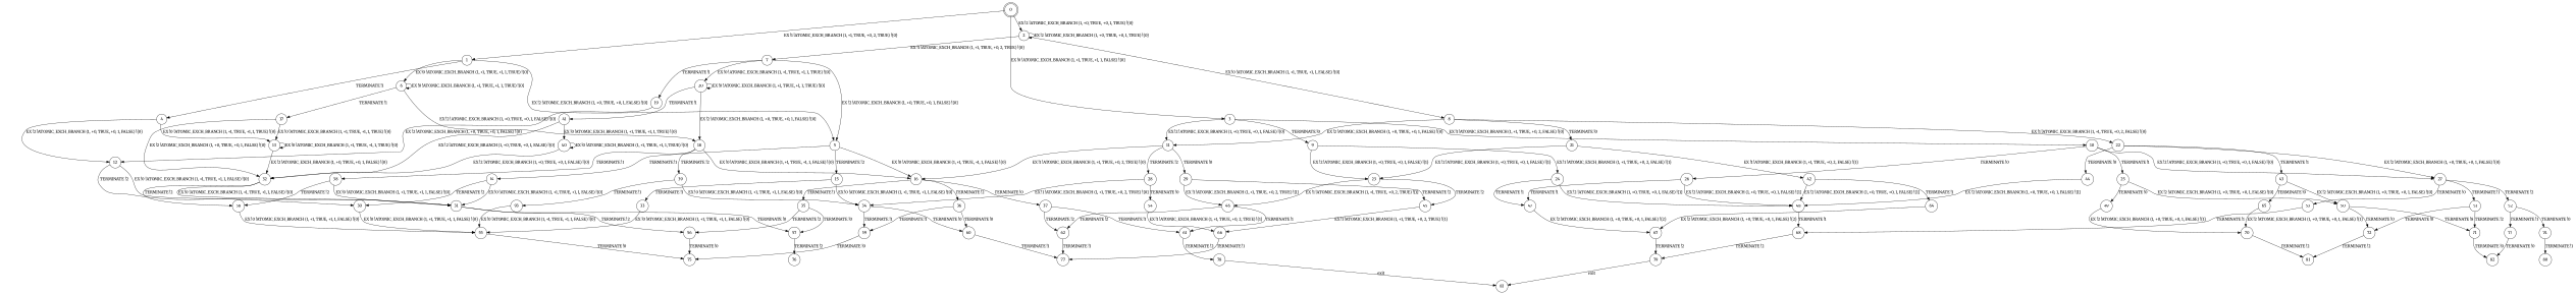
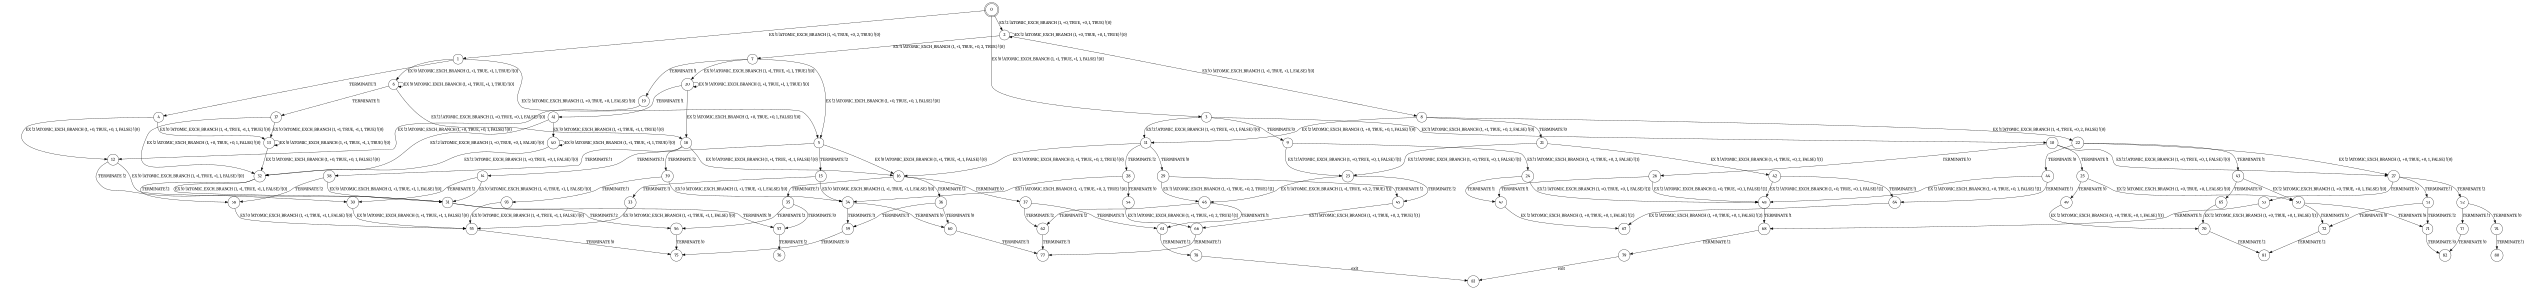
  digraph {
    fontname=Merriweather
    node [fontname=Merriweather shape=circle]
    edge [fontname=Merriweather]
    0 [peripheries=2]
    1
    2
    3
    4
    5
    6
    7
    8
    9
    10
    11
    12
    13
    14
    15
    16
    17
    18
    19
    20
    21
    22
    23
    24
    25
    26
    27
    28
    29
    30
    31
    32
    33
    34
    35
    36
    37
    38
    39
    41
    42
    43
    44
    45
    46
    47
    48
    49
    50
    51
    52
    53
    54
    55
    56
    57
    58
    59
    60
    61
    62
    n63 [label=93]
    40
    64
    65
    66
    67
    68
    70
    71
    72
    73
    74
    75
    76
    77
    78
    79
    81
    82
    80
    83
    0 -> 1 [label="EX !1 !ATOMIC_EXCH_BRANCH (1, +1, TRUE, +0, 2, TRUE) !{0}"]
    0 -> 2 [label="EX !2 !ATOMIC_EXCH_BRANCH (1, +0, TRUE, +0, 1, TRUE) !{0}"]
    0 -> 3 [label="EX !0 !ATOMIC_EXCH_BRANCH (1, +1, TRUE, +1, 1, FALSE) !{0}"]
    1 -> 4 [label="TERMINATE !1"]
    1 -> 5 [label="EX !2 !ATOMIC_EXCH_BRANCH (1, +0, TRUE, +0, 1, FALSE) !{0}"]
    1 -> 6 [label="EX !0 !ATOMIC_EXCH_BRANCH (1, +1, TRUE, +1, 1, TRUE) !{0}"]
    2 -> 2 [label="EX !2 !ATOMIC_EXCH_BRANCH (1, +0, TRUE, +0, 1, TRUE) !{0}"]
    2 -> 7 [label="EX !1 !ATOMIC_EXCH_BRANCH (1, +1, TRUE, +0, 2, TRUE) !{0}"]
    2 -> 8 [label="EX !0 !ATOMIC_EXCH_BRANCH (1, +1, TRUE, +1, 1, FALSE) !{0}"]
    3 -> 9 [label="TERMINATE !0"]
    3 -> 10 [label="EX !1 !ATOMIC_EXCH_BRANCH (1, +1, TRUE, +0, 2, FALSE) !{0}"]
    3 -> 11 [label="EX !2 !ATOMIC_EXCH_BRANCH (1, +0, TRUE, +0, 1, FALSE) !{0}"]
    4 -> 12 [label="EX !2 !ATOMIC_EXCH_BRANCH (1, +0, TRUE, +0, 1, FALSE) !{0}"]
    4 -> 13 [label="EX !0 !ATOMIC_EXCH_BRANCH (1, +1, TRUE, +1, 1, TRUE) !{0}"]
    5 -> 14 [label="TERMINATE !1"]
    5 -> 15 [label="TERMINATE !2"]
    5 -> 16 [label="EX !0 !ATOMIC_EXCH_BRANCH (1, +1, TRUE, +1, 1, FALSE) !{0}"]
    6 -> 6 [label="EX !0 !ATOMIC_EXCH_BRANCH (1, +1, TRUE, +1, 1, TRUE) !{0}"]
    6 -> 17 [label="TERMINATE !1"]
    6 -> 18 [label="EX !2 !ATOMIC_EXCH_BRANCH (1, +0, TRUE, +0, 1, FALSE) !{0}"]
    7 -> 5 [label="EX !2 !ATOMIC_EXCH_BRANCH (1, +0, TRUE, +0, 1, FALSE) !{0}"]
    7 -> 19 [label="TERMINATE !1"]
    7 -> 20 [label="EX !0 !ATOMIC_EXCH_BRANCH (1, +1, TRUE, +1, 1, TRUE) !{0}"]
    8 -> 11 [label="EX !2 !ATOMIC_EXCH_BRANCH (1, +0, TRUE, +0, 1, FALSE) !{0}"]
    8 -> 21 [label="TERMINATE !0"]
    8 -> 22 [label="EX !1 !ATOMIC_EXCH_BRANCH (1, +1, TRUE, +0, 2, FALSE) !{0}"]
    9 -> 23 [label="EX !2 !ATOMIC_EXCH_BRANCH (1, +0, TRUE, +0, 1, FALSE) !{1}"]
    9 -> 24 [label="EX !1 !ATOMIC_EXCH_BRANCH (1, +1, TRUE, +0, 2, FALSE) !{1}"]
    10 -> 25 [label="TERMINATE !1"]
    10 -> 26 [label="TERMINATE !0"]
    10 -> 27 [label="EX !2 !ATOMIC_EXCH_BRANCH (1, +0, TRUE, +0, 1, FALSE) !{0}"]
    11 -> 16 [label="EX !1 !ATOMIC_EXCH_BRANCH (1, +1, TRUE, +0, 2, TRUE) !{0}"]
    11 -> 28 [label="TERMINATE !2"]
    11 -> 29 [label="TERMINATE !0"]
    12 -> 30 [label="TERMINATE !2"]
    12 -> 31 [label="EX !0 !ATOMIC_EXCH_BRANCH (1, +1, TRUE, +1, 1, FALSE) !{0}"]
    13 -> 13 [label="EX !0 !ATOMIC_EXCH_BRANCH (1, +1, TRUE, +1, 1, TRUE) !{0}"]
    13 -> 32 [label="EX !2 !ATOMIC_EXCH_BRANCH (1, +0, TRUE, +0, 1, FALSE) !{0}"]
    14 -> 30 [label="TERMINATE !2"]
    14 -> 31 [label="EX !0 !ATOMIC_EXCH_BRANCH (1, +1, TRUE, +1, 1, FALSE) !{0}"]
    15 -> 33 [label="TERMINATE !1"]
    15 -> 34 [label="EX !0 !ATOMIC_EXCH_BRANCH (1, +1, TRUE, +1, 1, FALSE) !{0}"]
    16 -> 35 [label="TERMINATE !1"]
    16 -> 36 [label="TERMINATE !2"]
    16 -> 37 [label="TERMINATE !0"]
    17 -> 13 [label="EX !0 !ATOMIC_EXCH_BRANCH (1, +1, TRUE, +1, 1, TRUE) !{0}"]
    17 -> 32 [label="EX !2 !ATOMIC_EXCH_BRANCH (1, +0, TRUE, +0, 1, FALSE) !{0}"]
    18 -> 16 [label="EX !0 !ATOMIC_EXCH_BRANCH (1, +1, TRUE, +1, 1, FALSE) !{0}"]
    18 -> 38 [label="TERMINATE !1"]
    18 -> 39 [label="TERMINATE !2"]
    19 -> 12 [label="EX !2 !ATOMIC_EXCH_BRANCH (1, +0, TRUE, +0, 1, FALSE) !{0}"]
    20 -> 18 [label="EX !2 !ATOMIC_EXCH_BRANCH (1, +0, TRUE, +0, 1, FALSE) !{0}"]
    20 -> 20 [label="EX !0 !ATOMIC_EXCH_BRANCH (1, +1, TRUE, +1, 1, TRUE) !{0}"]
    20 -> 41 [label="TERMINATE !1"]
    21 -> 23 [label="EX !2 !ATOMIC_EXCH_BRANCH (1, +0, TRUE, +0, 1, FALSE) !{1}"]
    21 -> 42 [label="EX !1 !ATOMIC_EXCH_BRANCH (1, +1, TRUE, +0, 2, FALSE) !{1}"]
    22 -> 27 [label="EX !2 !ATOMIC_EXCH_BRANCH (1, +0, TRUE, +0, 1, FALSE) !{0}"]
    22 -> 43 [label="TERMINATE !1"]
    22 -> 44 [label="TERMINATE !0"]
    23 -> 45 [label="TERMINATE !2"]
    23 -> 46 [label="EX !1 !ATOMIC_EXCH_BRANCH (1, +1, TRUE, +0, 2, TRUE) !{1}"]
    24 -> 47 [label="TERMINATE !1"]
    24 -> 48 [label="EX !2 !ATOMIC_EXCH_BRANCH (1, +0, TRUE, +0, 1, FALSE) !{1}"]
    25 -> 49 [label="TERMINATE !0"]
    25 -> 50 [label="EX !2 !ATOMIC_EXCH_BRANCH (1, +0, TRUE, +0, 1, FALSE) !{0}"]
    26 -> 47 [label="TERMINATE !1"]
    26 -> 48 [label="EX !2 !ATOMIC_EXCH_BRANCH (1, +0, TRUE, +0, 1, FALSE) !{1}"]
    27 -> 51 [label="TERMINATE !1"]
    27 -> 52 [label="TERMINATE !2"]
    27 -> 53 [label="TERMINATE !0"]
    28 -> 34 [label="EX !1 !ATOMIC_EXCH_BRANCH (1, +1, TRUE, +0, 2, TRUE) !{0}"]
    28 -> 54 [label="TERMINATE !0"]
    29 -> 45 [label="TERMINATE !2"]
    29 -> 46 [label="EX !1 !ATOMIC_EXCH_BRANCH (1, +1, TRUE, +0, 2, TRUE) !{1}"]
    30 -> 55 [label="EX !0 !ATOMIC_EXCH_BRANCH (1, +1, TRUE, +1, 1, FALSE) !{0}"]
    31 -> 56 [label="TERMINATE !2"]
    31 -> 57 [label="TERMINATE !0"]
    32 -> 31 [label="EX !0 !ATOMIC_EXCH_BRANCH (1, +1, TRUE, +1, 1, FALSE) !{0}"]
    32 -> 58 [label="TERMINATE !2"]
    33 -> 55 [label="EX !0 !ATOMIC_EXCH_BRANCH (1, +1, TRUE, +1, 1, FALSE) !{0}"]
    34 -> 59 [label="TERMINATE !1"]
    34 -> 60 [label="TERMINATE !0"]
    35 -> 56 [label="TERMINATE !2"]
    35 -> 57 [label="TERMINATE !0"]
    36 -> 59 [label="TERMINATE !1"]
    36 -> 60 [label="TERMINATE !0"]
    37 -> 61 [label="TERMINATE !1"]
    37 -> 62 [label="TERMINATE !2"]
    38 -> 31 [label="EX !0 !ATOMIC_EXCH_BRANCH (1, +1, TRUE, +1, 1, FALSE) !{0}"]
    38 -> 58 [label="TERMINATE !2"]
    39 -> 34 [label="EX !0 !ATOMIC_EXCH_BRANCH (1, +1, TRUE, +1, 1, FALSE) !{0}"]
    39 -> n63 [label="TERMINATE !1"]
    41 -> 32 [label="EX !2 !ATOMIC_EXCH_BRANCH (1, +0, TRUE, +0, 1, FALSE) !{0}"]
    41 -> 40 [label="EX !0 !ATOMIC_EXCH_BRANCH (1, +1, TRUE, +1, 1, TRUE) !{0}"]
    42 -> 48 [label="EX !2 !ATOMIC_EXCH_BRANCH (1, +0, TRUE, +0, 1, FALSE) !{1}"]
    42 -> 64 [label="TERMINATE !1"]
    43 -> 50 [label="EX !2 !ATOMIC_EXCH_BRANCH (1, +0, TRUE, +0, 1, FALSE) !{0}"]
    43 -> 65 [label="TERMINATE !0"]
    44 -> 48 [label="EX !2 !ATOMIC_EXCH_BRANCH (1, +0, TRUE, +0, 1, FALSE) !{1}"]
+   44 -> 64 [label="TERMINATE !1"]
    45 -> 66 [label="EX !1 !ATOMIC_EXCH_BRANCH (1, +1, TRUE, +0, 2, TRUE) !{1}"]
    46 -> 61 [label="TERMINATE !1"]
    46 -> 62 [label="TERMINATE !2"]
    47 -> 67 [label="EX !2 !ATOMIC_EXCH_BRANCH (1, +0, TRUE, +0, 1, FALSE) !{2}"]
    48 -> 68 [label="TERMINATE !1"]
    49 -> 70 [label="EX !2 !ATOMIC_EXCH_BRANCH (1, +0, TRUE, +0, 1, FALSE) !{1}"]
    50 -> 71 [label="TERMINATE !8"]
    50 -> 72 [label="TERMINATE !0"]
    51 -> 71 [label="TERMINATE !2"]
    51 -> 72 [label="TERMINATE !0"]
    52 -> 73 [label="TERMINATE !1"]
    52 -> 74 [label="TERMINATE !0"]
    53 -> 68 [label="TERMINATE !1"]
    54 -> 66 [label="EX !1 !ATOMIC_EXCH_BRANCH (1, +1, TRUE, +0, 2, TRUE) !{1}"]
    55 -> 75 [label="TERMINATE !0"]
    56 -> 75 [label="TERMINATE !0"]
    57 -> 76 [label="TERMINATE !2"]
    58 -> 55 [label="EX !0 !ATOMIC_EXCH_BRANCH (1, +1, TRUE, +1, 1, FALSE) !{0}"]
    59 -> 75 [label="TERMINATE !0"]
    60 -> 77 [label="TERMINATE !1"]
    61 -> 78 [label="TERMINATE !2"]
    62 -> 77 [label="TERMINATE !1"]
    n63 -> 55 [label="EX !0 !ATOMIC_EXCH_BRANCH (1, +1, TRUE, +1, 1, FALSE) !{0}"]
    40 -> 32 [label="EX !2 !ATOMIC_EXCH_BRANCH (1, +0, TRUE, +0, 1, FALSE) !{0}"]
    40 -> 40 [label="EX !0 !ATOMIC_EXCH_BRANCH (1, +1, TRUE, +1, 1, TRUE) !{0}"]
    64 -> 67 [label="EX !2 !ATOMIC_EXCH_BRANCH (1, +0, TRUE, +0, 1, FALSE) !{2}"]
    65 -> 70 [label="EX !2 !ATOMIC_EXCH_BRANCH (1, +0, TRUE, +0, 1, FALSE) !{1}"]
    66 -> 77 [label="TERMINATE !1"]
-   67 -> 79 [label="TERMINATE !2"]
    68 -> 79 [label="TERMINATE !2"]
    70 -> 81 [label="TERMINATE !2"]
    71 -> 82 [label="TERMINATE !0"]
    72 -> 81 [label="TERMINATE !2"]
    73 -> 82 [label="TERMINATE !0"]
    74 -> 80 [label="TERMINATE !1"]
    78 -> 83 [label=exit]
    79 -> 83 [label=exit]
  }
